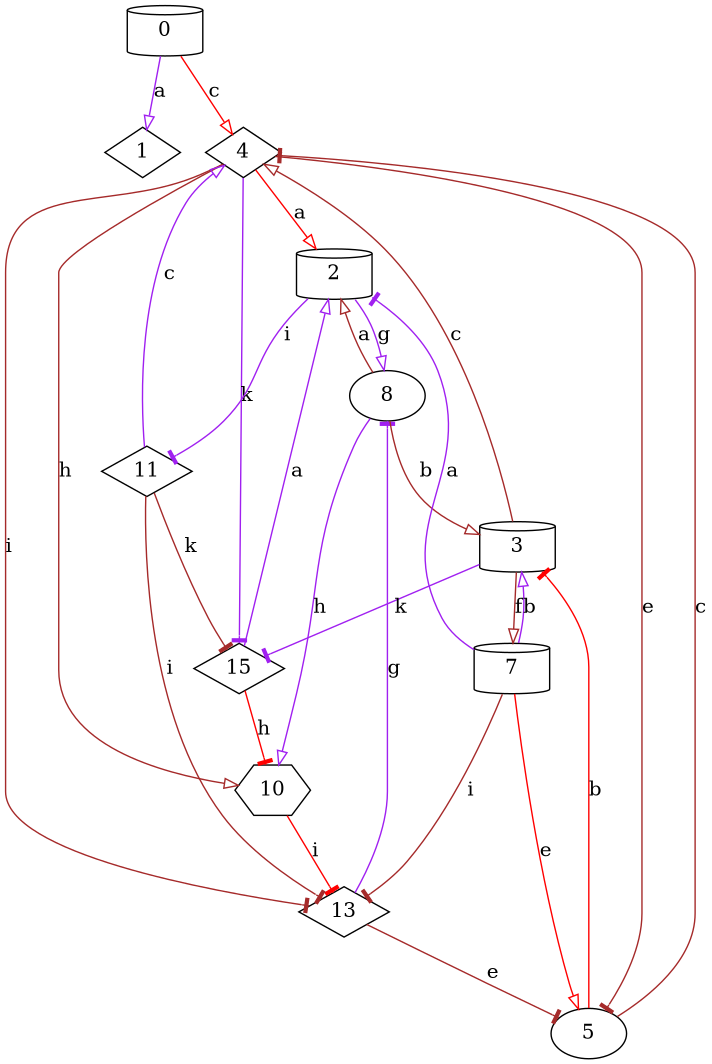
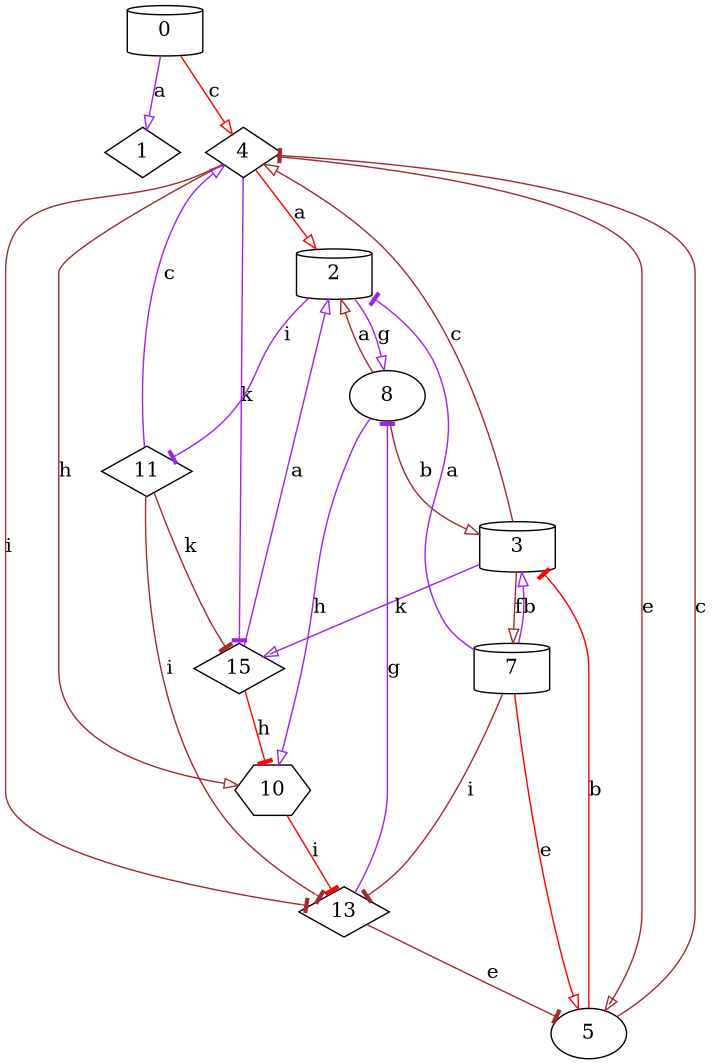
  strict digraph {
    node [shape=diamond]
    edge [arrowhead=tee color=brown]
    0 [shape=cylinder]
    1
    4
    2 [shape=cylinder]
    15
    5 [shape=ellipse]
    10 [shape=hexagon]
    13
    8 [shape=ellipse]
    11
    3 [shape=cylinder]
    7 [shape=cylinder]
    0 -> 1 [arrowhead=onormal color=purple label=a]
    0 -> 4 [arrowhead=onormal color=red label=c]
    4 -> 2 [arrowhead=onormal color=red label=a]
    4 -> 15 [color=purple label=k]
-   4 -> 5 [label=e]
+   4 -> 5 [arrowhead=onormal label=e]
    4 -> 10 [arrowhead=onormal label=h]
    4 -> 13 [label=i]
    2 -> 8 [arrowhead=onormal color=purple label=g]
    2 -> 11 [color=purple label=i]
    15 -> 2 [arrowhead=onormal color=purple label=a]
    15 -> 10 [color=red label=h]
    5 -> 4 [label=c]
    5 -> 3 [color=red label=b]
    10 -> 13 [color=red label=i]
    13 -> 5 [label=e]
    13 -> 8 [color=purple label=g]
    8 -> 2 [arrowhead=onormal label=a]
    8 -> 10 [arrowhead=onormal color=purple label=h]
    8 -> 3 [arrowhead=onormal label=b]
    11 -> 4 [arrowhead=onormal color=purple label=c]
    11 -> 15 [label=k]
    11 -> 13 [label=i]
    3 -> 4 [arrowhead=onormal label=c]
-   3 -> 15 [color=purple label=k]
+   3 -> 15 [arrowhead=onormal color=purple label=k]
    3 -> 7 [arrowhead=onormal label=f]
    7 -> 2 [color=purple label=a]
    7 -> 5 [arrowhead=onormal color=red label=e]
    7 -> 13 [label=i]
    7 -> 3 [arrowhead=onormal color=purple label=b]
  }
